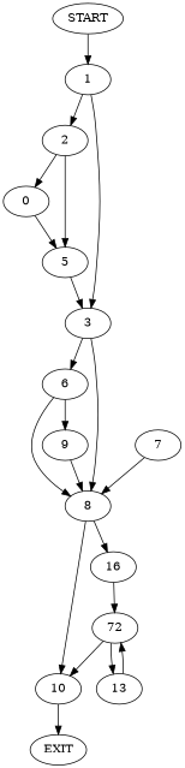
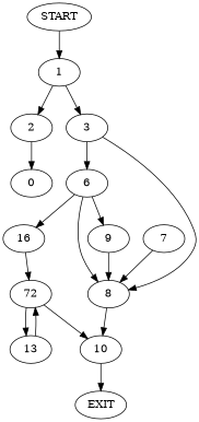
  digraph {
    n1 [label=START]
    1
    2
    3
    n5 [label=EXIT]
    n6 [label=0]
-   5
    6
    8
    9
    7
    10
    n13 [label=16]
    n14 [label=72]
    13
    n1 -> 1
    1 -> 2
    1 -> 3
    2 -> n6
-   2 -> 5
    3 -> 6
    3 -> 8
-   n6 -> 5
-   5 -> 3
    6 -> 8
    6 -> 9
    8 -> 10
-   8 -> n13
+   6 -> n13
    9 -> 8
    7 -> 8
    10 -> n5
    n13 -> n14
    n14 -> 10
    n14 -> 13
    13 -> n14
  }
